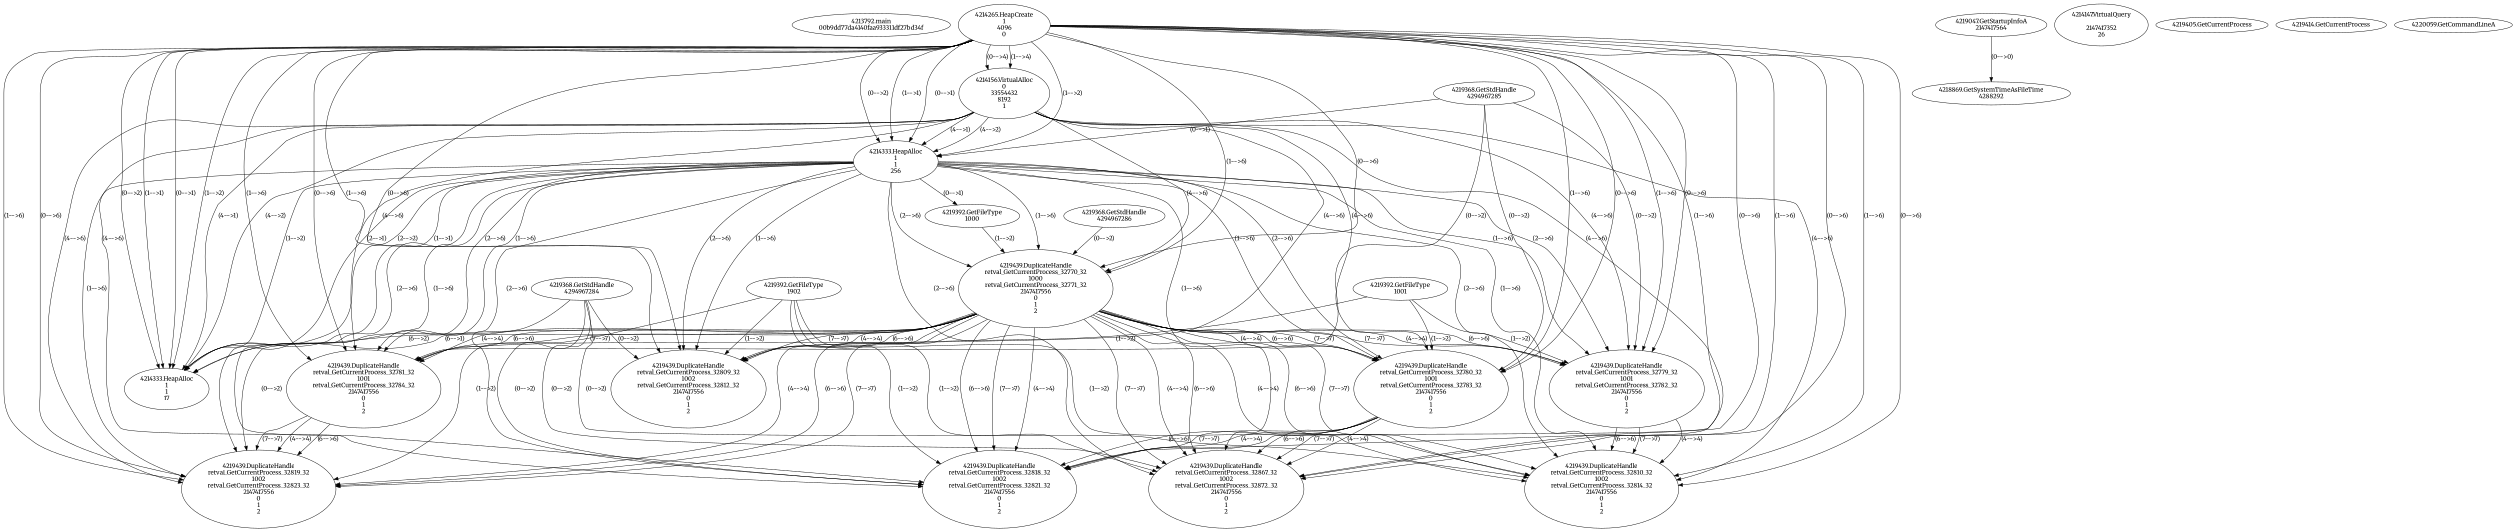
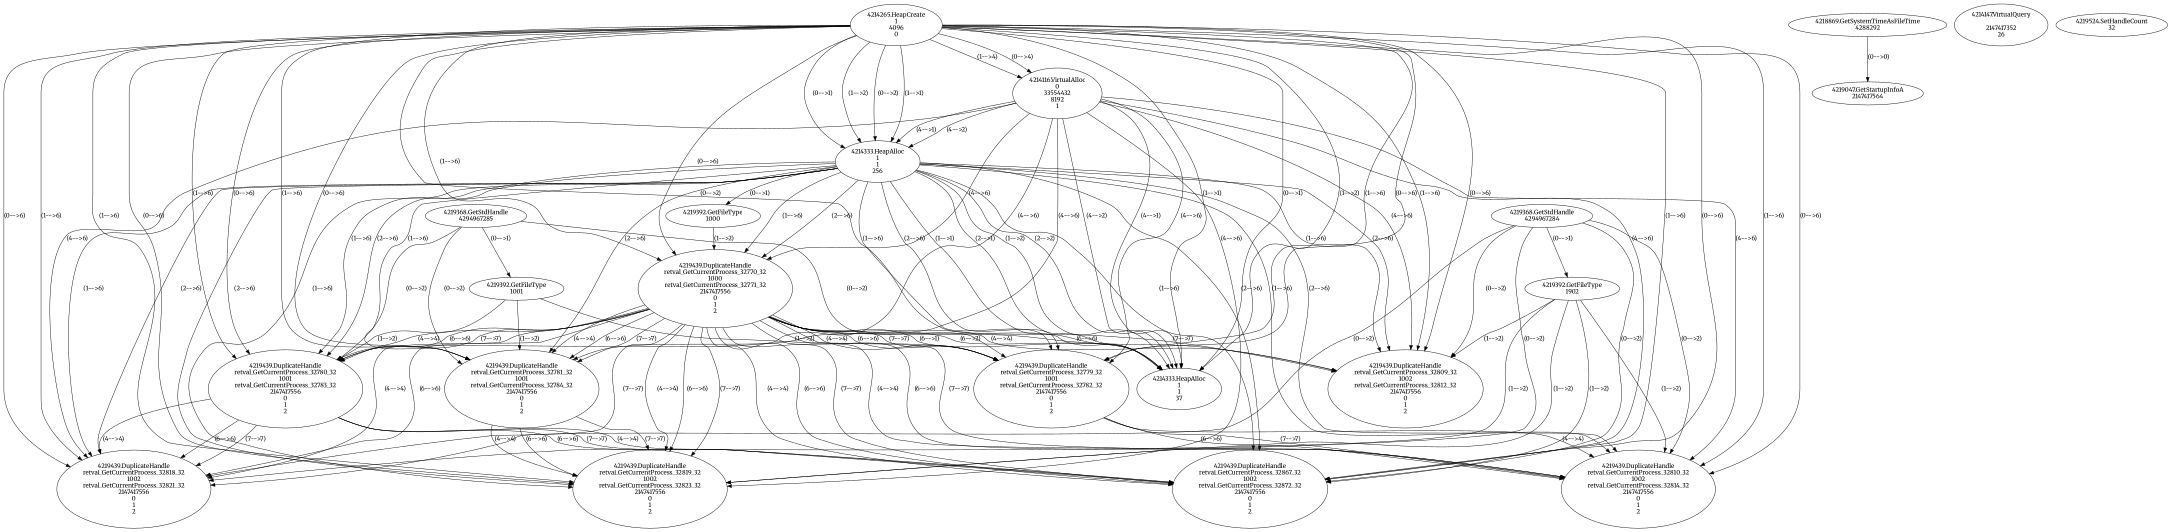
  digraph {
    fontname=Merriweather
    node [fontname=Merriweather]
    edge [fontname=Merriweather]
-   n1 [label="4213792.main\n00b9dd77da4140faa933311df27bd34f"]
    n2 [label="4214265.HeapCreate\n1\n4096\n0"]
-   n3 [label="4214156.VirtualAlloc\n0\n33554432\n8192\n1"]
+   n3 [label="4214116.VirtualAlloc\n0\n33554432\n8192\n1"]
    n4 [label="4214333.HeapAlloc\n1\n1\n256"]
    n5 [label="4219439.DuplicateHandle\nretval_GetCurrentProcess_32770_32\n1000\nretval_GetCurrentProcess_32771_32\n2147417556\n0\n1\n2"]
-   n6 [label="4214333.HeapAlloc\n1\n1\n17"]
+   n6 [label="4214333.HeapAlloc\n1\n1\n37"]
    n7 [label="4219439.DuplicateHandle\nretval_GetCurrentProcess_32809_32\n1002\nretval_GetCurrentProcess_32812_32\n2147417556\n0\n1\n2"]
    n8 [label="4219439.DuplicateHandle\nretval_GetCurrentProcess_32779_32\n1001\nretval_GetCurrentProcess_32782_32\n2147417556\n0\n1\n2"]
    n9 [label="4219439.DuplicateHandle\nretval_GetCurrentProcess_32810_32\n1002\nretval_GetCurrentProcess_32814_32\n2147417556\n0\n1\n2"]
    n10 [label="4219439.DuplicateHandle\nretval_GetCurrentProcess_32780_32\n1001\nretval_GetCurrentProcess_32783_32\n2147417556\n0\n1\n2"]
    n11 [label="4219439.DuplicateHandle\nretval_GetCurrentProcess_32818_32\n1002\nretval_GetCurrentProcess_32821_32\n2147417556\n0\n1\n2"]
    n12 [label="4219439.DuplicateHandle\nretval_GetCurrentProcess_32781_32\n1001\nretval_GetCurrentProcess_32784_32\n2147417556\n0\n1\n2"]
    n13 [label="4219439.DuplicateHandle\nretval_GetCurrentProcess_32819_32\n1002\nretval_GetCurrentProcess_32823_32\n2147417556\n0\n1\n2"]
    n14 [label="4219439.DuplicateHandle\nretval_GetCurrentProcess_32867_32\n1002\nretval_GetCurrentProcess_32872_32\n2147417556\n0\n1\n2"]
    n15 [label="4219392.GetFileType\n1000"]
    n16 [label="4218869.GetSystemTimeAsFileTime\n4288292"]
    n17 [label="4219047.GetStartupInfoA\n2147417564"]
    n18 [label="4214147.VirtualQuery\n\n2147417352\n26"]
-   n19 [label="4219368.GetStdHandle\n4294967286"]
-   n20 [label="4219405.GetCurrentProcess\n"]
-   n21 [label="4219414.GetCurrentProcess\n"]
    n22 [label="4219368.GetStdHandle\n4294967285"]
    n23 [label="4219392.GetFileType\n1001"]
    n24 [label="4219368.GetStdHandle\n4294967284"]
    n25 [label="4219392.GetFileType\n1902"]
-   n27 [label="4220059.GetCommandLineA\n"]
+   n26 [label="4219524.SetHandleCount\n32"]
    n2 -> n3 [label="(1-->4)"]
    n2 -> n3 [label="(0-->4)"]
    n2 -> n4 [label="(1-->1)"]
    n2 -> n4 [label="(0-->1)"]
    n2 -> n4 [label="(1-->2)"]
    n2 -> n4 [label="(0-->2)"]
    n2 -> n5 [label="(1-->6)"]
    n2 -> n5 [label="(0-->6)"]
    n2 -> n6 [label="(1-->1)"]
    n2 -> n6 [label="(0-->1)"]
    n2 -> n6 [label="(1-->2)"]
    n2 -> n6 [label="(0-->2)"]
    n2 -> n7 [label="(1-->6)"]
    n2 -> n7 [label="(0-->6)"]
    n2 -> n8 [label="(1-->6)"]
    n2 -> n8 [label="(0-->6)"]
    n2 -> n9 [label="(1-->6)"]
    n2 -> n9 [label="(0-->6)"]
    n2 -> n10 [label="(1-->6)"]
    n2 -> n10 [label="(0-->6)"]
    n2 -> n11 [label="(1-->6)"]
    n2 -> n11 [label="(0-->6)"]
    n2 -> n12 [label="(1-->6)"]
    n2 -> n12 [label="(0-->6)"]
    n2 -> n13 [label="(1-->6)"]
    n2 -> n13 [label="(0-->6)"]
    n2 -> n14 [label="(1-->6)"]
    n2 -> n14 [label="(0-->6)"]
    n3 -> n4 [label="(4-->1)"]
    n3 -> n4 [label="(4-->2)"]
    n3 -> n5 [label="(4-->6)"]
    n3 -> n6 [label="(4-->1)"]
    n3 -> n6 [label="(4-->2)"]
    n3 -> n7 [label="(4-->6)"]
    n3 -> n8 [label="(4-->6)"]
    n3 -> n9 [label="(4-->6)"]
    n3 -> n10 [label="(4-->6)"]
    n3 -> n11 [label="(4-->6)"]
    n3 -> n12 [label="(4-->6)"]
    n3 -> n13 [label="(4-->6)"]
    n3 -> n14 [label="(4-->6)"]
    n4 -> n5 [label="(1-->6)"]
    n4 -> n5 [label="(2-->6)"]
    n4 -> n6 [label="(1-->1)"]
    n4 -> n6 [label="(2-->1)"]
    n4 -> n6 [label="(1-->2)"]
    n4 -> n6 [label="(2-->2)"]
    n4 -> n7 [label="(1-->6)"]
    n4 -> n7 [label="(2-->6)"]
    n4 -> n8 [label="(1-->6)"]
    n4 -> n8 [label="(2-->6)"]
    n4 -> n9 [label="(1-->6)"]
    n4 -> n9 [label="(2-->6)"]
    n4 -> n10 [label="(1-->6)"]
    n4 -> n10 [label="(2-->6)"]
    n4 -> n11 [label="(1-->6)"]
    n4 -> n11 [label="(2-->6)"]
    n4 -> n12 [label="(1-->6)"]
    n4 -> n12 [label="(2-->6)"]
    n4 -> n13 [label="(1-->6)"]
    n4 -> n13 [label="(2-->6)"]
    n4 -> n14 [label="(1-->6)"]
    n4 -> n14 [label="(2-->6)"]
    n4 -> n15 [label="(0-->1)"]
    n5 -> n6 [label="(6-->1)"]
    n5 -> n6 [label="(6-->2)"]
    n5 -> n7 [label="(4-->4)"]
    n5 -> n7 [label="(6-->6)"]
    n5 -> n7 [label="(7-->7)"]
    n5 -> n8 [label="(4-->4)"]
    n5 -> n8 [label="(6-->6)"]
    n5 -> n8 [label="(7-->7)"]
    n5 -> n9 [label="(4-->4)"]
    n5 -> n9 [label="(6-->6)"]
    n5 -> n9 [label="(7-->7)"]
    n5 -> n10 [label="(4-->4)"]
    n5 -> n10 [label="(6-->6)"]
    n5 -> n10 [label="(7-->7)"]
    n5 -> n11 [label="(4-->4)"]
    n5 -> n11 [label="(6-->6)"]
    n5 -> n11 [label="(7-->7)"]
    n5 -> n12 [label="(4-->4)"]
    n5 -> n12 [label="(6-->6)"]
    n5 -> n12 [label="(7-->7)"]
    n5 -> n13 [label="(4-->4)"]
    n5 -> n13 [label="(6-->6)"]
    n5 -> n13 [label="(7-->7)"]
    n5 -> n14 [label="(4-->4)"]
    n5 -> n14 [label="(6-->6)"]
    n5 -> n14 [label="(7-->7)"]
    n8 -> n9 [label="(4-->4)"]
    n8 -> n9 [label="(6-->6)"]
    n8 -> n9 [label="(7-->7)"]
    n10 -> n11 [label="(4-->4)"]
    n10 -> n11 [label="(6-->6)"]
    n10 -> n11 [label="(7-->7)"]
    n10 -> n14 [label="(4-->4)"]
    n10 -> n14 [label="(6-->6)"]
    n10 -> n14 [label="(7-->7)"]
    n12 -> n13 [label="(4-->4)"]
    n12 -> n13 [label="(6-->6)"]
    n12 -> n13 [label="(7-->7)"]
    n15 -> n5 [label="(1-->2)"]
-   n17 -> n16 [label="(0-->0)"]
-   n19 -> n5 [label="(0-->2)"]
+   n16 -> n17 [label="(0-->0)"]
    n22 -> n8 [label="(0-->2)"]
    n22 -> n10 [label="(0-->2)"]
    n22 -> n12 [label="(0-->2)"]
-   n22 -> n4 [label="(0-->1)"]
+   n22 -> n23 [label="(0-->1)"]
    n23 -> n8 [label="(1-->2)"]
    n23 -> n10 [label="(1-->2)"]
    n23 -> n12 [label="(1-->2)"]
    n24 -> n7 [label="(0-->2)"]
    n24 -> n9 [label="(0-->2)"]
    n24 -> n11 [label="(0-->2)"]
    n24 -> n13 [label="(0-->2)"]
    n24 -> n14 [label="(0-->2)"]
+   n24 -> n25 [label="(0-->1)"]
    n25 -> n7 [label="(1-->2)"]
    n25 -> n9 [label="(1-->2)"]
    n25 -> n11 [label="(1-->2)"]
    n25 -> n13 [label="(1-->2)"]
    n25 -> n14 [label="(1-->2)"]
  }
